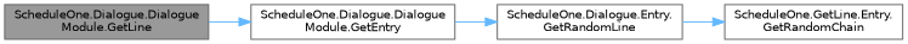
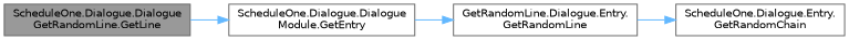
  digraph {
    rankdir=LR
    node [color=grey40 fillcolor=white fontname=Helvetica fontsize=10 shape=box style=filled]
    edge [color=steelblue1 fontname=Helvetica fontsize=10 labelfontname=Helvetica labelfontsize=10 style=solid]
-   n1 [color=gray40 fillcolor=grey60 fontcolor=black height=0.2 label="ScheduleOne.Dialogue.Dialogue\lModule.GetLine" width=0.4]
+   n1 [color=gray40 fillcolor=grey60 fontcolor=black height=0.2 label="ScheduleOne.Dialogue.Dialogue\lGetRandomLine.GetLine" width=0.4]
    n2 [height=0.2 label="ScheduleOne.Dialogue.Dialogue\lModule.GetEntry" width=0.4]
-   n3 [height=0.2 label="ScheduleOne.Dialogue.Entry.\lGetRandomLine" width=0.4]
-   n4 [height=0.2 label="ScheduleOne.GetLine.Entry.\lGetRandomChain" width=0.4]
+   n3 [height=0.2 label="GetRandomLine.Dialogue.Entry.\lGetRandomLine" width=0.4]
+   n4 [height=0.2 label="ScheduleOne.Dialogue.Entry.\lGetRandomChain" width=0.4]
    n1 -> n2
    n2 -> n3
    n3 -> n4
  }
